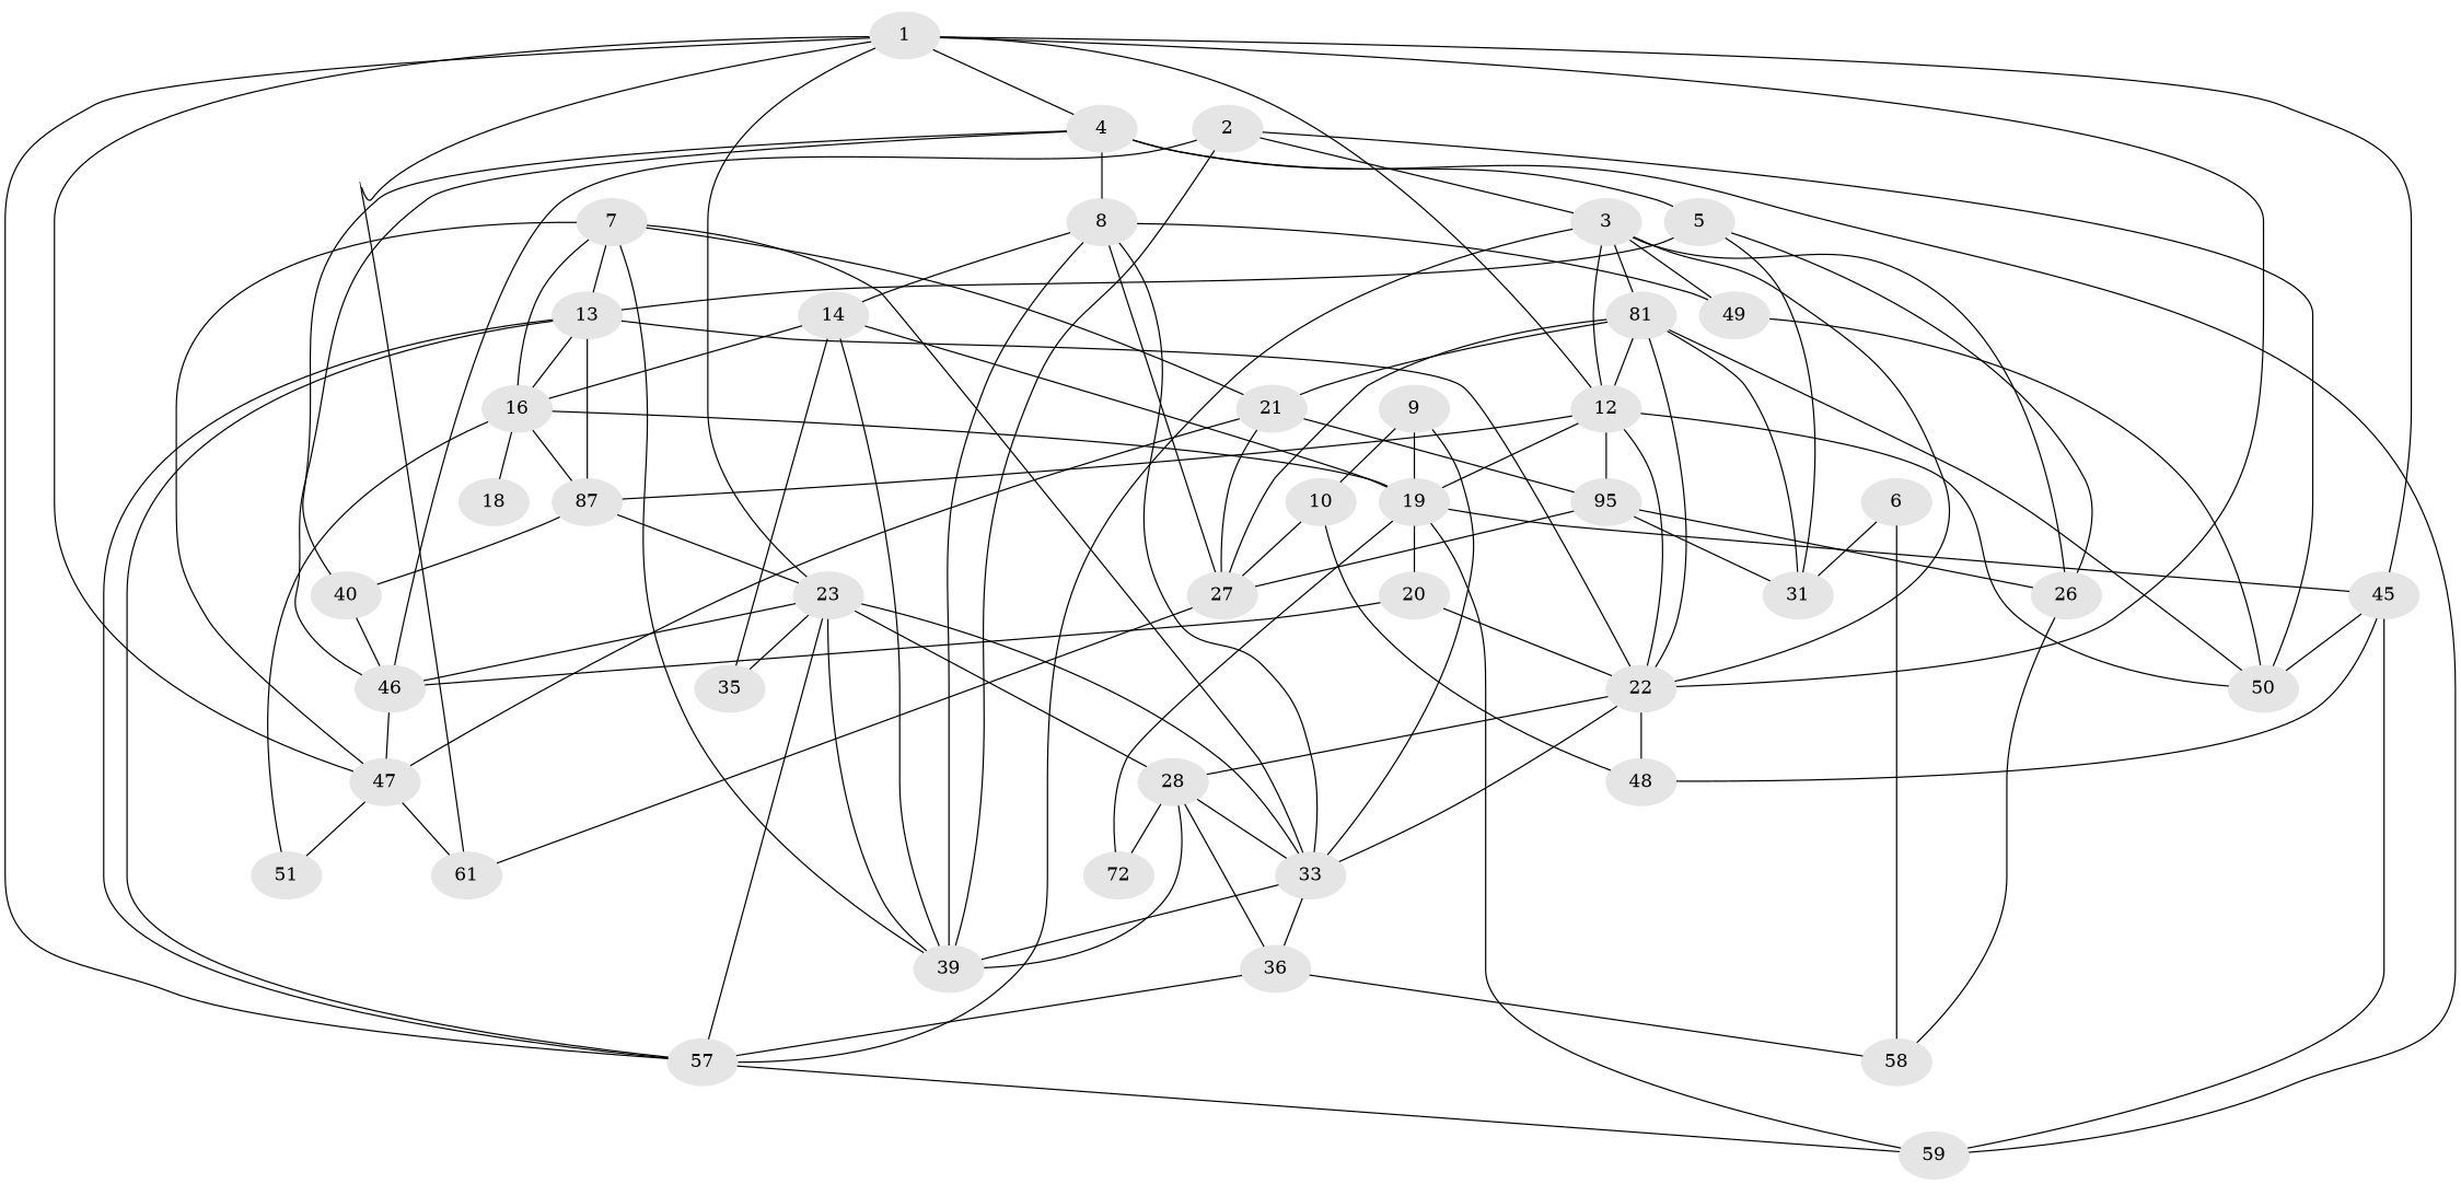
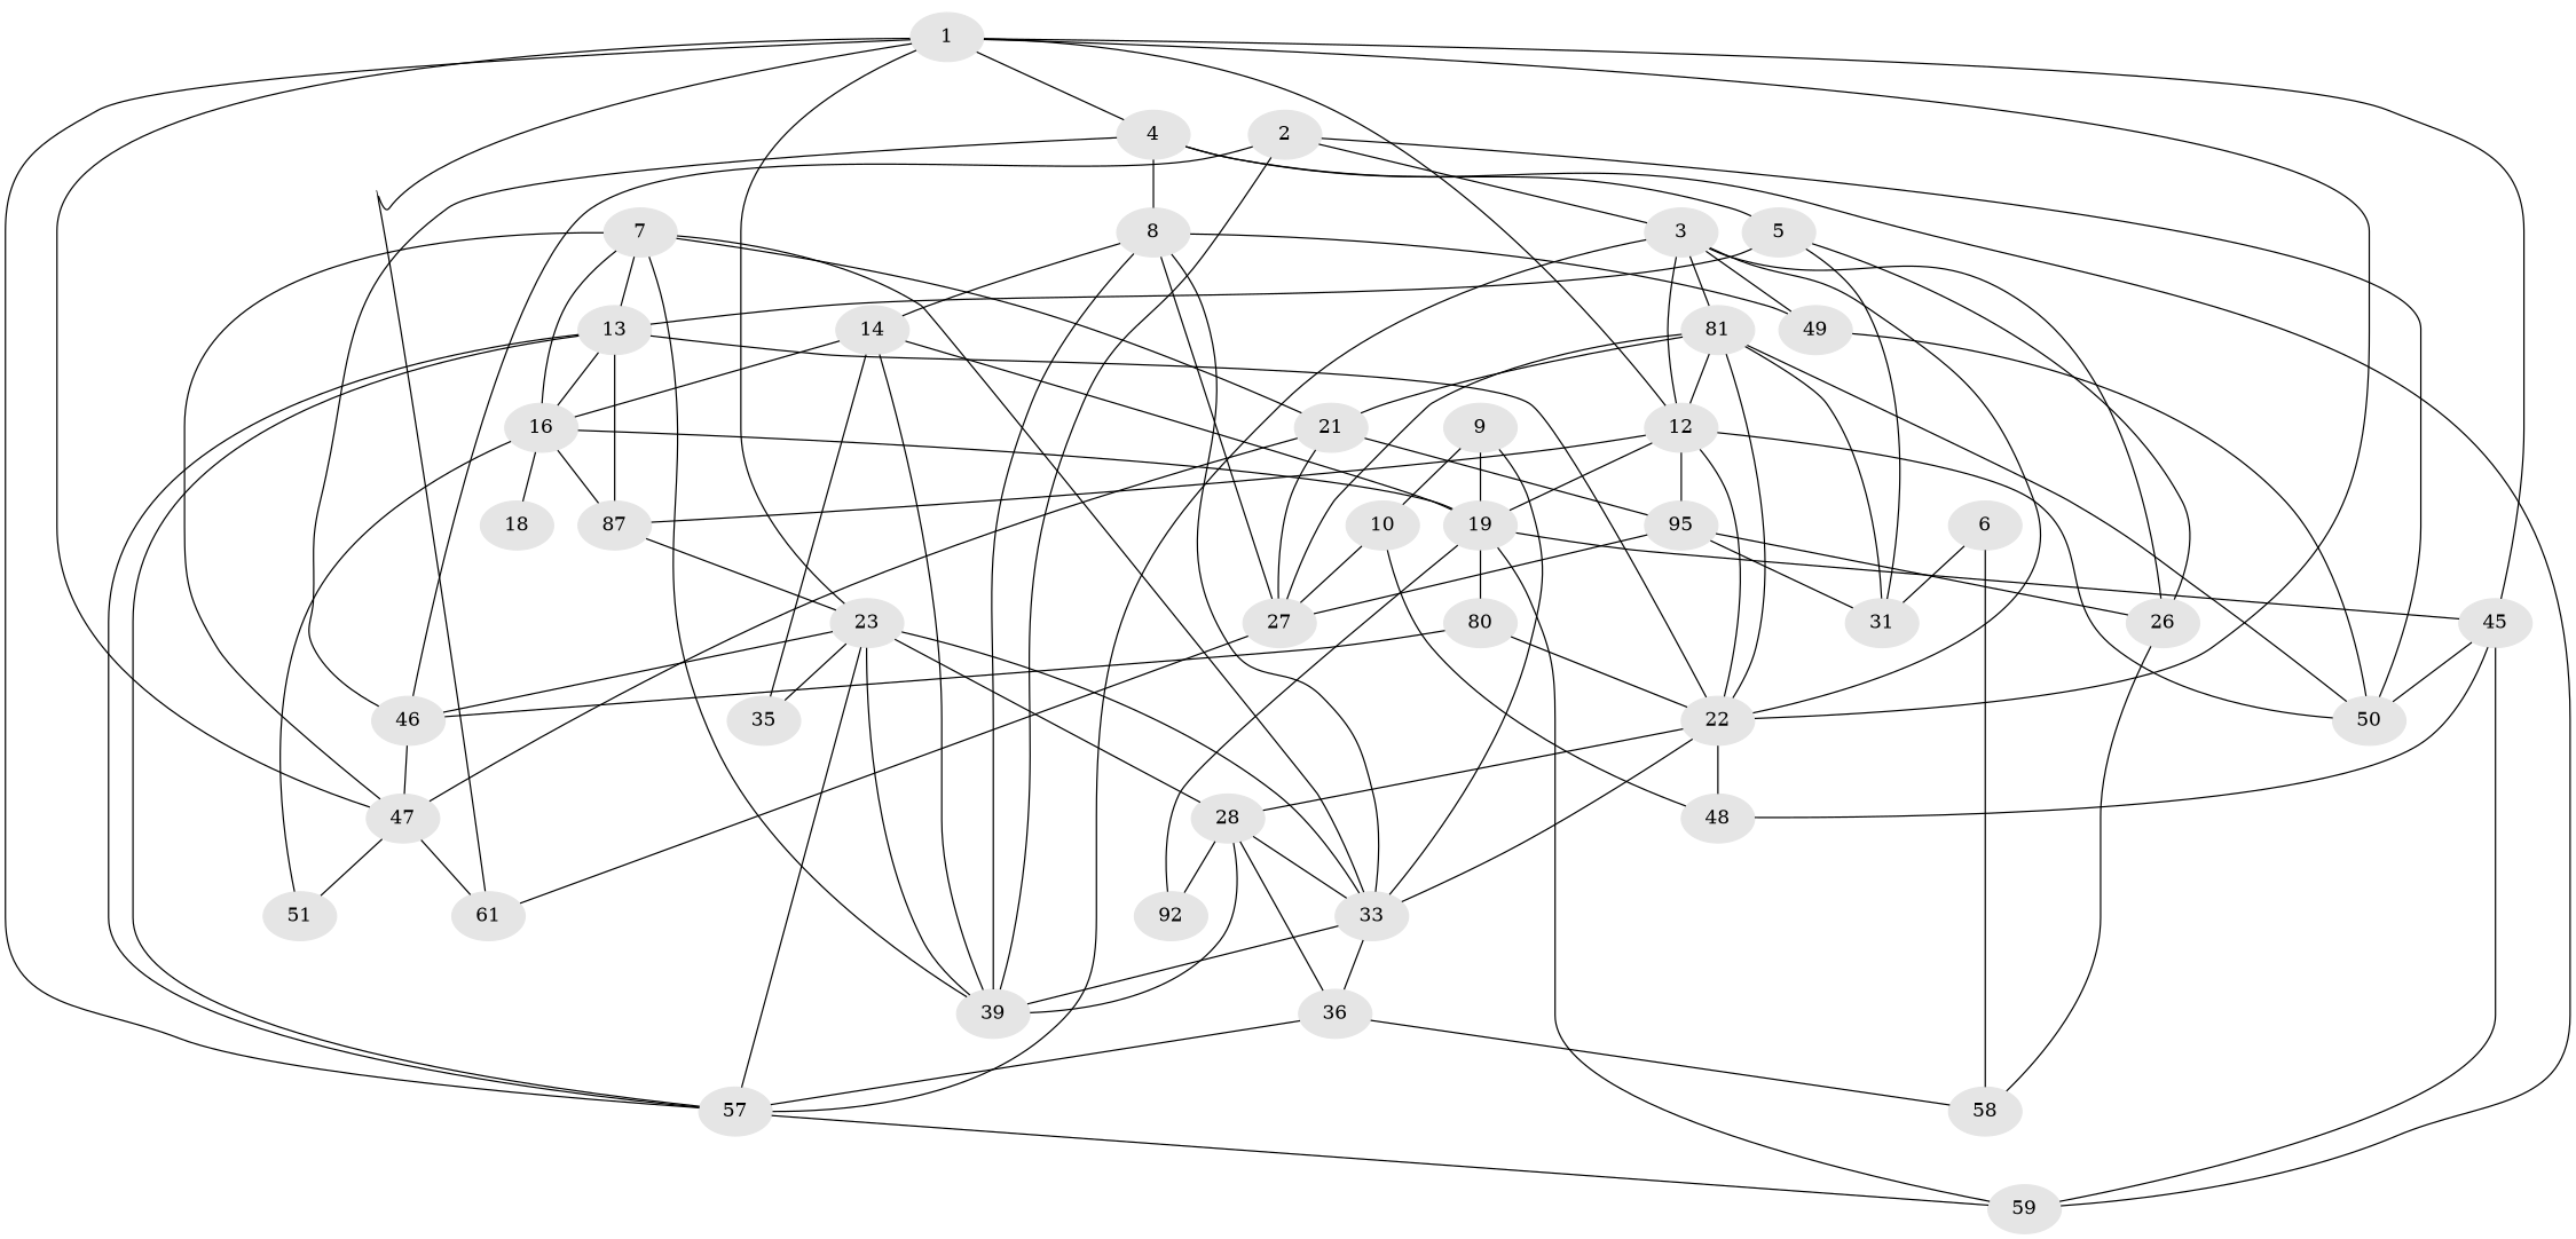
  graph {
    node [color=gray90 style=filled]
    1 [super="+55"]
    4 [super="+32"]
    12 [super="+15"]
    22 [super="+76"]
    23 [super="+34"]
    45 [super="+71"]
    47 [super="+73"]
    57 [super="+75"]
    61
    46 [super="+67"]
    5 [super="+37"]
    8 [super="+30"]
-   40
    59 [super="+68"]
    50 [super="+70"]
    19 [super="+43"]
    n17 [label=87 super="+24"]
    n18 [label=95 super="+53"]
    33
    48
    28 [super="+64"]
    39 [super="+74"]
    35
    51
    3 [super="+52"]
    n26 [label=81 super="+62"]
    26
    49
    2
    31 [super="+41"]
    21 [super="+56"]
    27 [super="+38"]
    58
    13 [super="+42"]
    14 [super="+69"]
    16 [super="+54"]
    6
    7 [super="+44"]
    18
    36 [super="+66"]
    10 [super="+63"]
    9
-   20
-   72
+   20 [label=80]
+   72 [label=92]
    1 -- 4
    1 -- 12
    1 -- 22
    1 -- 23
    1 -- 45
    1 -- 47
    1 -- 57
    1 -- 61
    4 -- 46
    4 -- 5 [weight=2]
    4 -- 8
-   4 -- 40
    4 -- 59
    12 -- 22
    12 -- 50
    12 -- 19
    12 -- n17
    12 -- n18
    22 -- 33
    22 -- 48
    22 -- 28
    23 -- 57
    23 -- 46
    23 -- 33
    23 -- 28
    23 -- 39
    23 -- 35
    45 -- 59
    45 -- 50
    45 -- 48
    47 -- 61
    47 -- 51
    57 -- 59
    46 -- 47
    5 -- 26
    5 -- 31
    5 -- 13
    8 -- 33
    8 -- 39
    8 -- 49
    8 -- 27
    8 -- 14
-   40 -- 46
    19 -- 45
    19 -- 59
    19 -- 20
    19 -- 72
    n17 -- 23
-   n17 -- 40 [weight=2]
    n18 -- 26
    n18 -- 31 [weight=2]
    n18 -- 27
    33 -- 39
    33 -- 36
    28 -- 33
    28 -- 39
    28 -- 36
    28 -- 72
    3 -- 12
    3 -- 22
    3 -- 57
    3 -- n26
    3 -- 26
    3 -- 49
    n26 -- 12
    n26 -- 22
    n26 -- 50
    n26 -- 31
    n26 -- 21
    n26 -- 27
    26 -- 58
    49 -- 50
    2 -- 46
    2 -- 50
    2 -- 39
    2 -- 3
    21 -- 47
    21 -- n18 [weight=2]
    21 -- 27
    27 -- 61
    13 -- 22
    13 -- 57
    13 -- 57
    13 -- n17
    13 -- 16
    14 -- 19
    14 -- 39
    14 -- 35
    14 -- 16
    16 -- 19
    16 -- n17
    16 -- 51
    16 -- 18 [weight=2]
    6 -- 31
    6 -- 58
    7 -- 47
    7 -- 33
    7 -- 39
    7 -- 21
    7 -- 13
    7 -- 16
    36 -- 57
    36 -- 58
    10 -- 48
    10 -- 27
    9 -- 19
    9 -- 33
    9 -- 10
    20 -- 22
    20 -- 46
  }
